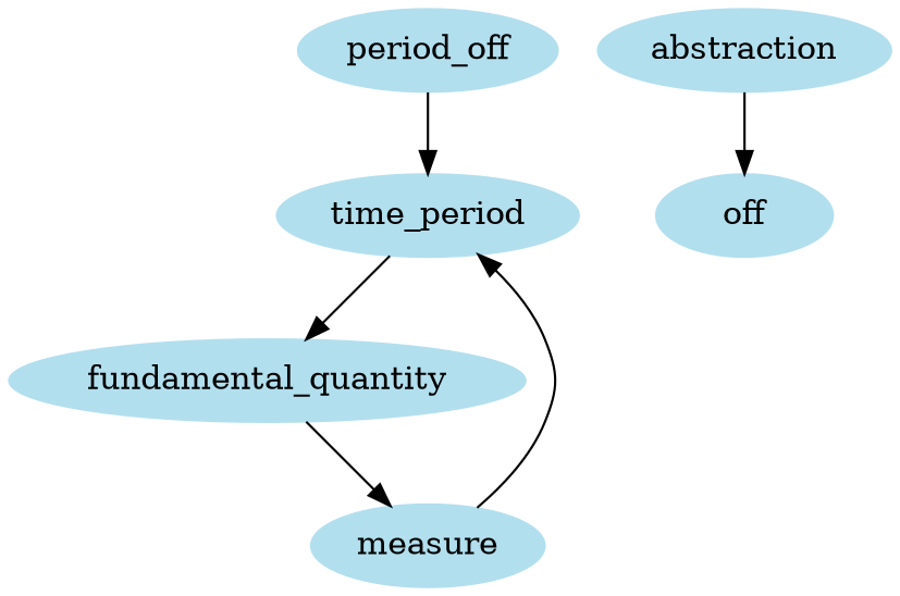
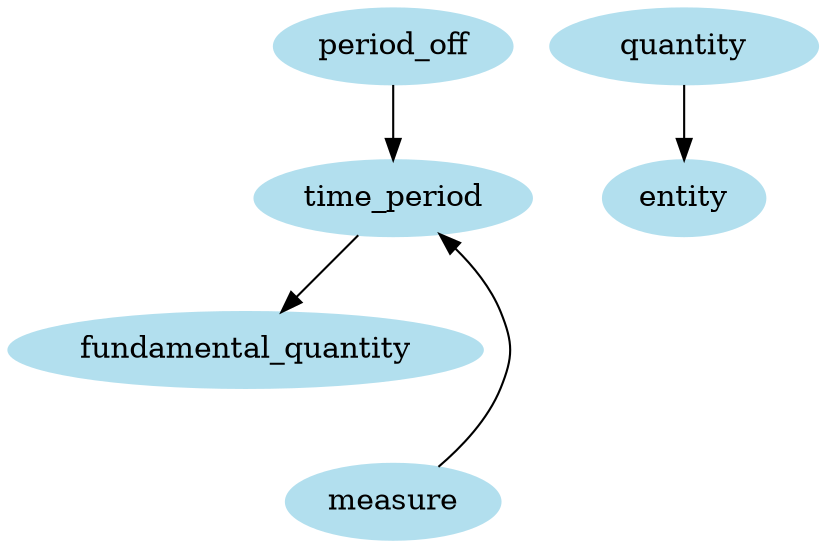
  digraph {
    node [color=lightblue2 style=filled]
    n1 [label=period_off]
    time_period
    fundamental_quantity
    measure
-   abstraction
-   entity [label=off]
+   abstraction [label=quantity]
+   entity
    n1 -> time_period
    time_period -> fundamental_quantity
-   fundamental_quantity -> measure
    measure -> time_period
    abstraction -> entity
  }
